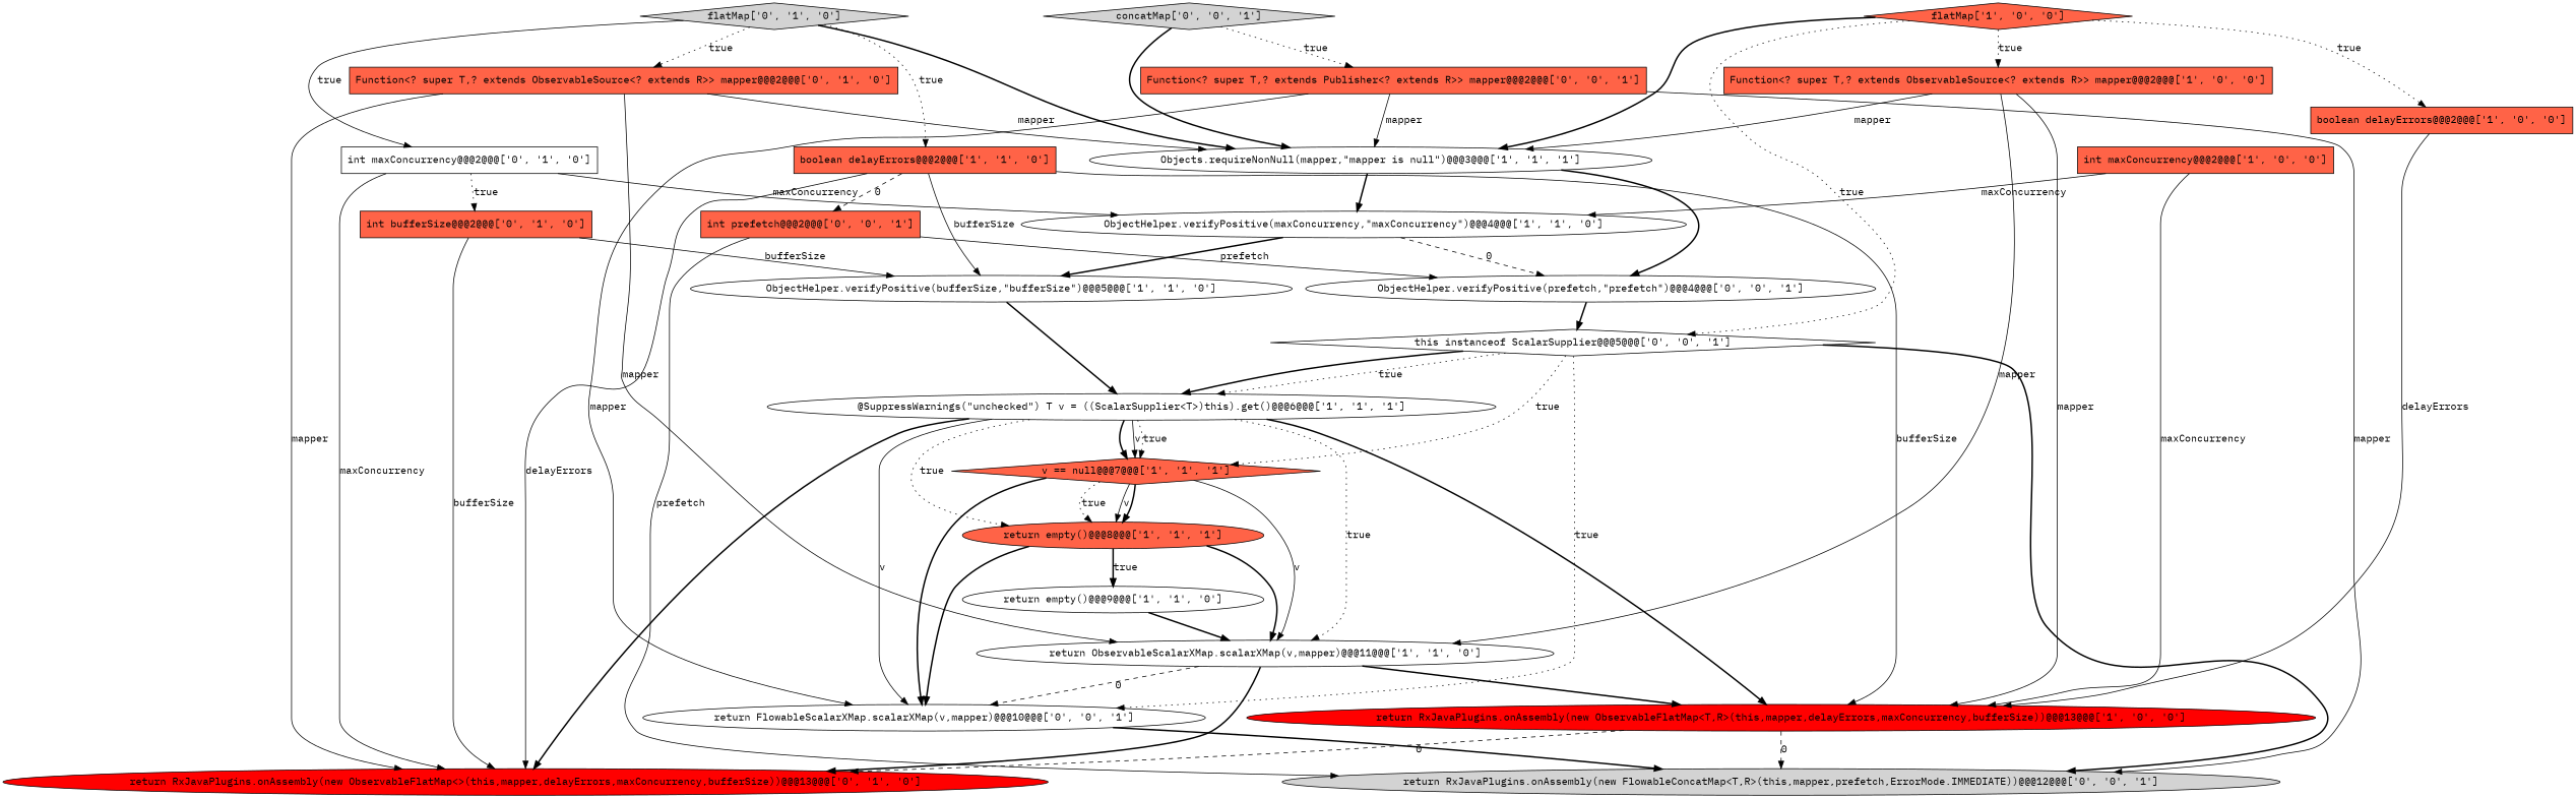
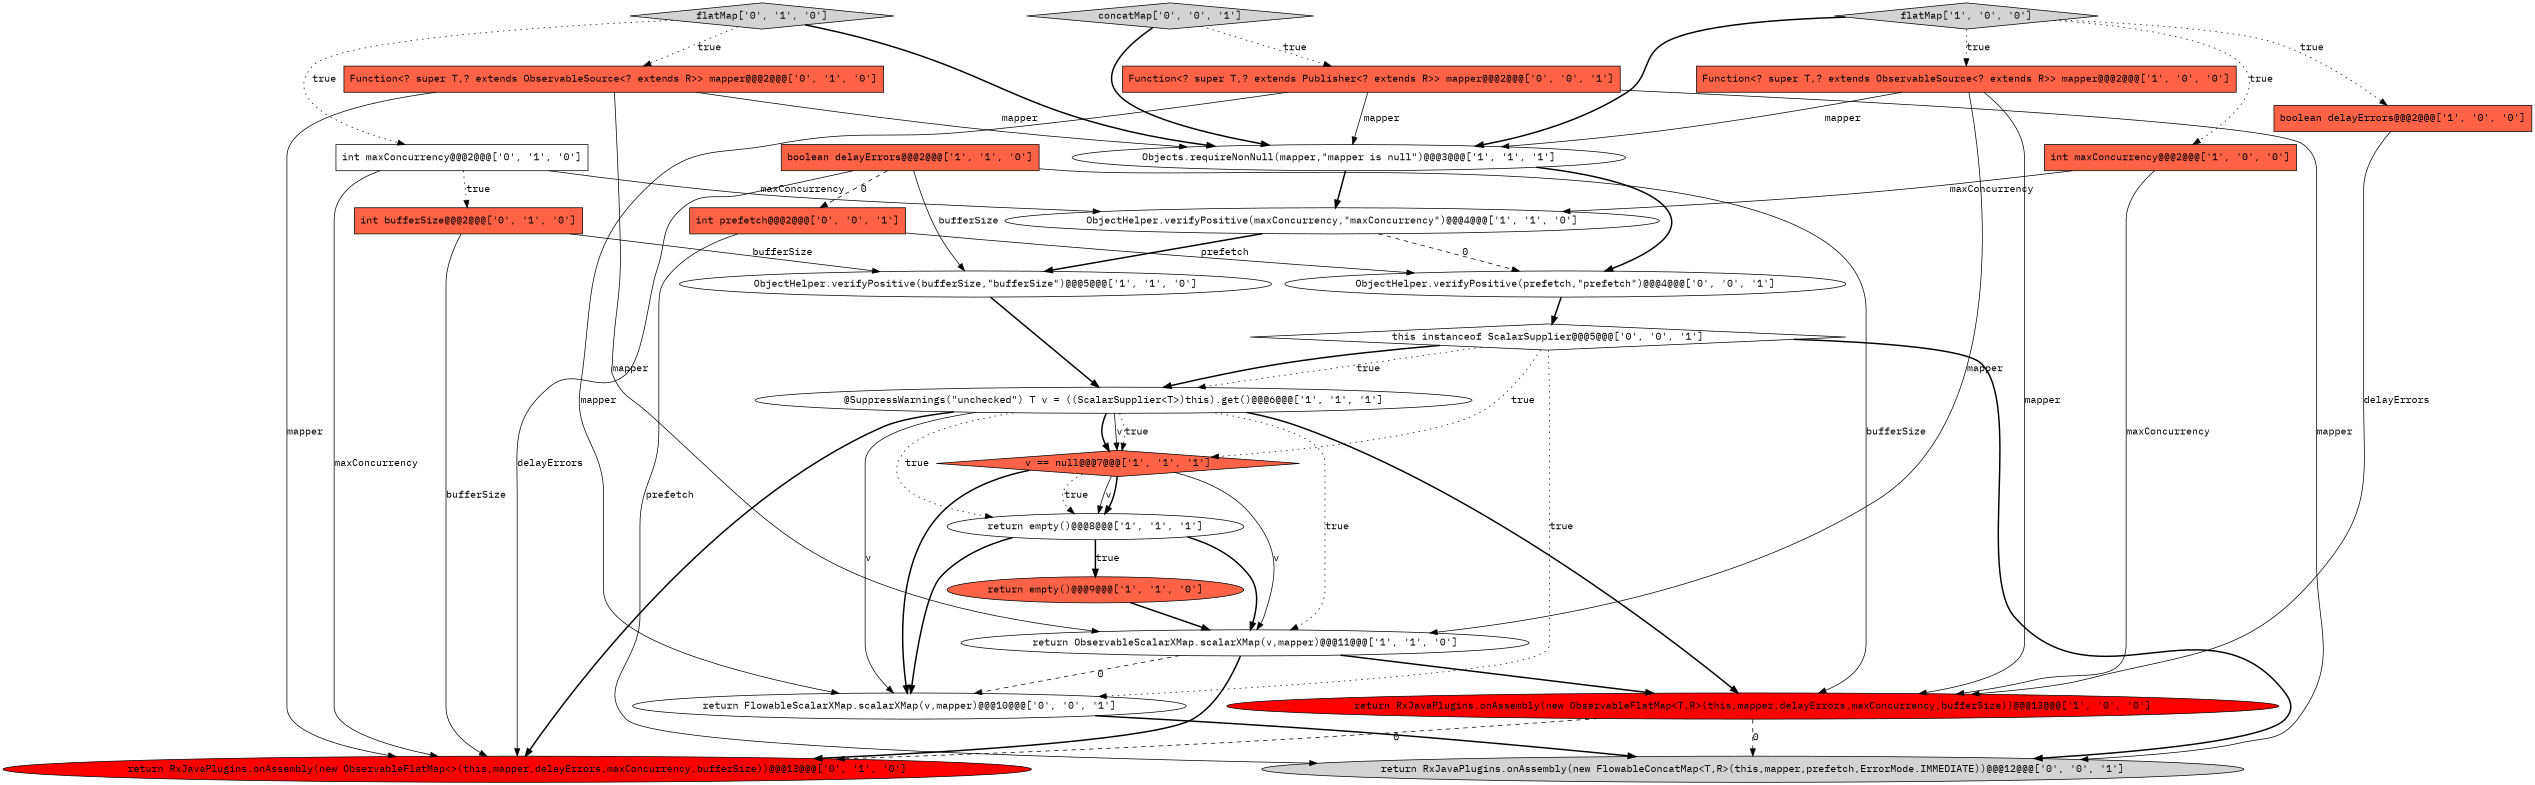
  digraph {
    fontname="IBM Plex Mono"
    node [fillcolor=white fontname="IBM Plex Mono" shape=ellipse style=filled]
    edge [fontname="IBM Plex Mono" style=solid]
-   n1 [fillcolor=tomato label="return empty()@@@8@@@['1', '1', '1']"]
-   n2 [label="return empty()@@@9@@@['1', '1', '0']"]
+   n1 [label="return empty()@@@8@@@['1', '1', '1']"]
+   n2 [fillcolor=tomato label="return empty()@@@9@@@['1', '1', '0']"]
    n3 [label="return ObservableScalarXMap.scalarXMap(v,mapper)@@@11@@@['1', '1', '0']"]
    n4 [label="return FlowableScalarXMap.scalarXMap(v,mapper)@@@10@@@['0', '0', '1']"]
    n5 [fillcolor=red label="return RxJavaPlugins.onAssembly(new ObservableFlatMap<>(this,mapper,delayErrors,maxConcurrency,bufferSize))@@@13@@@['0', '1', '0']"]
    n6 [fillcolor=red label="return RxJavaPlugins.onAssembly(new ObservableFlatMap<T,R>(this,mapper,delayErrors,maxConcurrency,bufferSize))@@@13@@@['1', '0', '0']"]
    n7 [fillcolor=lightgray label="return RxJavaPlugins.onAssembly(new FlowableConcatMap<T,R>(this,mapper,prefetch,ErrorMode.IMMEDIATE))@@@12@@@['0', '0', '1']"]
    n8 [label="ObjectHelper.verifyPositive(bufferSize,\"bufferSize\")@@@5@@@['1', '1', '0']"]
    n9 [label="@SuppressWarnings(\"unchecked\") T v = ((ScalarSupplier<T>)this).get()@@@6@@@['1', '1', '1']"]
    n10 [fillcolor=tomato label="v == null@@@7@@@['1', '1', '1']" shape=diamond]
    n11 [label="Objects.requireNonNull(mapper,\"mapper is null\")@@@3@@@['1', '1', '1']"]
    n12 [label="ObjectHelper.verifyPositive(maxConcurrency,\"maxConcurrency\")@@@4@@@['1', '1', '0']"]
    n13 [label="ObjectHelper.verifyPositive(prefetch,\"prefetch\")@@@4@@@['0', '0', '1']"]
    n14 [label="this instanceof ScalarSupplier@@@5@@@['0', '0', '1']" shape=diamond]
    n15 [label="int maxConcurrency@@@2@@@['0', '1', '0']" shape=box]
    n16 [fillcolor=tomato label="int bufferSize@@@2@@@['0', '1', '0']" shape=box]
    n17 [fillcolor=lightgray label="flatMap['0', '1', '0']" shape=diamond]
    n18 [fillcolor=tomato label="boolean delayErrors@@@2@@@['1', '1', '0']" shape=box]
    n19 [fillcolor=tomato label="Function<? super T,? extends ObservableSource<? extends R>> mapper@@@2@@@['0', '1', '0']" shape=box]
    n20 [fillcolor=tomato label="int prefetch@@@2@@@['0', '0', '1']" shape=box]
    n21 [fillcolor=tomato label="int maxConcurrency@@@2@@@['1', '0', '0']" shape=box]
    n22 [fillcolor=tomato label="boolean delayErrors@@@2@@@['1', '0', '0']" shape=box]
    n23 [fillcolor=tomato label="Function<? super T,? extends Publisher<? extends R>> mapper@@@2@@@['0', '0', '1']" shape=box]
    n24 [fillcolor=tomato label="Function<? super T,? extends ObservableSource<? extends R>> mapper@@@2@@@['1', '0', '0']" shape=box]
    n25 [fillcolor=lightgray label="concatMap['0', '0', '1']" shape=diamond]
-   n26 [fillcolor=tomato label="flatMap['1', '0', '0']" shape=diamond]
+   n26 [fillcolor=lightgray label="flatMap['1', '0', '0']" shape=diamond]
    n1 -> n2 [style=bold]
    n1 -> n2 [label=true style=dotted]
    n1 -> n3 [style=bold]
    n1 -> n4 [style=bold]
    n2 -> n3 [style=bold]
    n3 -> n4 [label=0 style=dashed]
    n3 -> n5 [style=bold]
    n3 -> n6 [style=bold]
    n4 -> n7 [style=bold]
    n6 -> n5 [label=0 style=dashed]
    n6 -> n7 [label=0 style=dashed]
    n8 -> n9 [style=bold]
    n9 -> n1 [label=true style=dotted]
    n9 -> n3 [label=true style=dotted]
    n9 -> n4 [label=v]
    n9 -> n5 [style=bold]
    n9 -> n6 [style=bold]
    n9 -> n10 [style=bold]
    n9 -> n10 [label=v]
    n9 -> n10 [label=true style=dotted]
    n10 -> n1 [label=true style=dotted]
    n10 -> n1 [label=v]
    n10 -> n1 [style=bold]
    n10 -> n3 [label=v]
    n10 -> n4 [style=bold]
    n11 -> n12 [style=bold]
    n11 -> n13 [style=bold]
    n12 -> n8 [style=bold]
    n12 -> n13 [label=0 style=dashed]
    n13 -> n14 [style=bold]
    n14 -> n4 [label=true style=dotted]
    n14 -> n7 [style=bold]
    n14 -> n9 [style=bold]
    n14 -> n9 [label=true style=dotted]
    n14 -> n10 [label=true style=dotted]
    n15 -> n5 [label=maxConcurrency]
    n15 -> n12 [label=maxConcurrency]
    n15 -> n16 [label=true style=dotted]
    n16 -> n5 [label=bufferSize]
    n16 -> n8 [label=bufferSize]
    n17 -> n11 [style=bold]
-   n17 -> n15 [label=true]
-   n17 -> n18 [label=true style=dotted]
+   n17 -> n15 [label=true style=dotted]
    n17 -> n19 [label=true style=dotted]
    n18 -> n5 [label=delayErrors]
    n18 -> n6 [label=bufferSize]
    n18 -> n8 [label=bufferSize]
    n18 -> n20 [label=0 style=dashed]
    n19 -> n3 [label=mapper]
    n19 -> n5 [label=mapper]
    n19 -> n11 [label=mapper]
    n20 -> n7 [label=prefetch]
    n20 -> n13 [label=prefetch]
    n21 -> n6 [label=maxConcurrency]
    n21 -> n12 [label=maxConcurrency]
    n22 -> n6 [label=delayErrors]
    n23 -> n4 [label=mapper]
    n23 -> n7 [label=mapper]
    n23 -> n11 [label=mapper]
    n24 -> n3 [label=mapper]
    n24 -> n6 [label=mapper]
    n24 -> n11 [label=mapper]
    n25 -> n11 [style=bold]
    n25 -> n23 [label=true style=dotted]
    n26 -> n11 [style=bold]
-   n26 -> n14 [label=true style=dotted]
+   n26 -> n21 [label=true style=dotted]
    n26 -> n22 [label=true style=dotted]
    n26 -> n24 [label=true style=dotted]
  }
